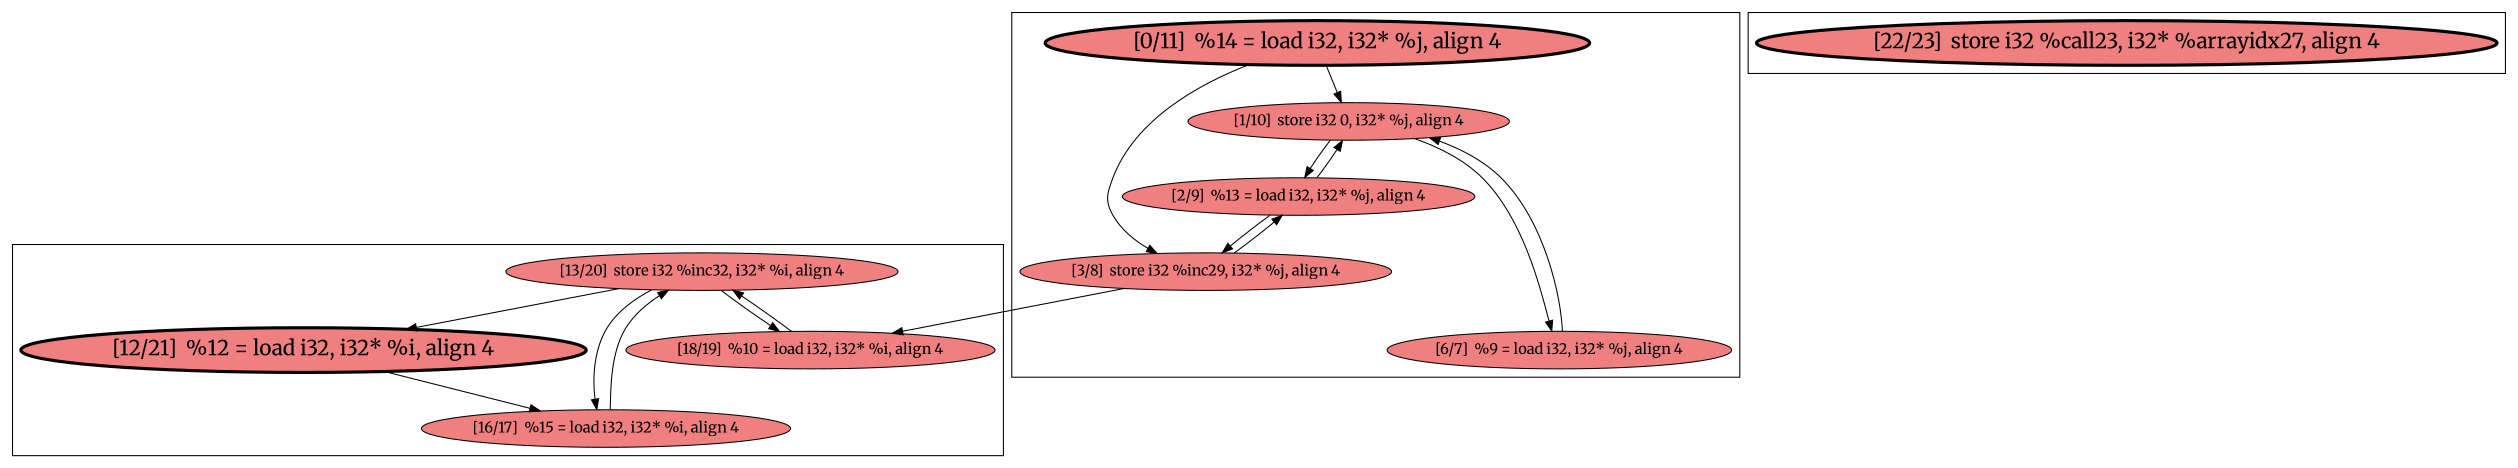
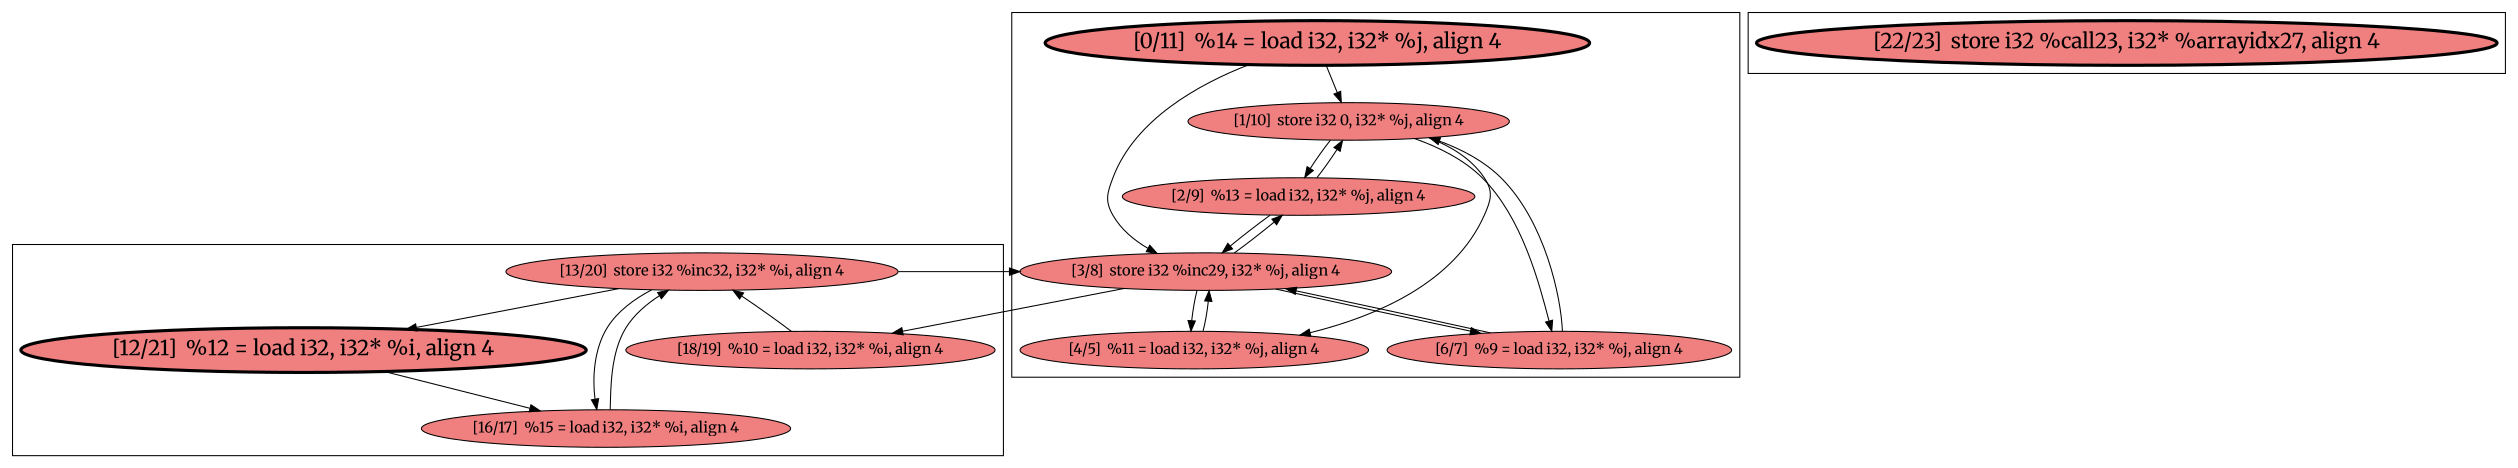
  digraph {
    fontname=Merriweather
    node [fillcolor=lightcoral fontname=Merriweather shape=ellipse style=filled]
    edge [fontname=Merriweather]
    n1 [label="[13/20]  store i32 %inc32, i32* %i, align 4"]
    n2 [fontsize=20 label="[12/21]  %12 = load i32, i32* %i, align 4" penwidth=3.0]
    n3 [label="[18/19]  %10 = load i32, i32* %i, align 4"]
    n4 [label="[16/17]  %15 = load i32, i32* %i, align 4"]
    n5 [label="[1/10]  store i32 0, i32* %j, align 4"]
    n6 [label="[2/9]  %13 = load i32, i32* %j, align 4"]
    n7 [fontsize=20 label="[0/11]  %14 = load i32, i32* %j, align 4" penwidth=3.0]
    n8 [label="[6/7]  %9 = load i32, i32* %j, align 4"]
+   n9 [label="[4/5]  %11 = load i32, i32* %j, align 4"]
    n10 [label="[3/8]  store i32 %inc29, i32* %j, align 4"]
    n11 [fontsize=20 label="[22/23]  store i32 %call23, i32* %arrayidx27, align 4" penwidth=3.0]
    subgraph cluster_1 {
      n1
      n2
      n3
      n4
    }
    subgraph cluster_2 {
      n5
      n6
      n7
      n8
+     n9
      n10
    }
    subgraph cluster_3 {
      n11
    }
    n1 -> n2
-   n1 -> n3
+   n1 -> n10
    n1 -> n4
    n2 -> n4
    n3 -> n1
    n4 -> n1
    n5 -> n6
    n5 -> n8
+   n5 -> n9
    n6 -> n5
    n6 -> n10
    n7 -> n5
    n7 -> n10
    n8 -> n5
+   n8 -> n10
+   n9 -> n10
    n10 -> n3
    n10 -> n6
+   n10 -> n8
+   n10 -> n9
  }
